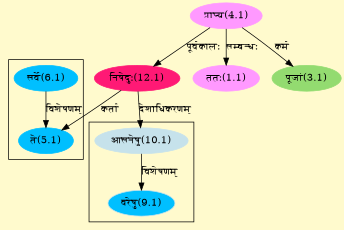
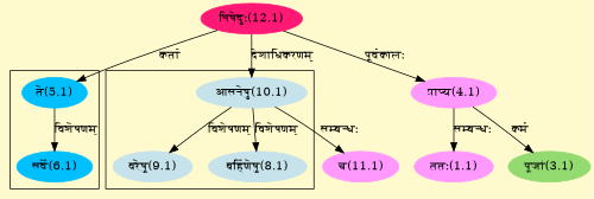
  digraph {
    bgcolor=lemonchiffon1
    compound=true
    rankdir=BT
    node [color="#C6E2EB" style=filled]
    edge [dir=back]
    n1 [color="#00BFFF" label="सर्वे(6.1)"]
    n2 [color="#00BFFF" label="ते(5.1)"]
    n3 [label="आसनेषु(10.1)"]
-   n5 [label="वरेषु(9.1)" fillcolor="#00BFFF"]
+   n4 [label="बर्हिणेषु(8.1)"]
+   n5 [label="वरेषु(9.1)"]
    n6 [color="#FF1975" label="निषेदुः(12.1)"]
    n7 [color="#FF99FF" label="ततः(1.1)"]
    n8 [color="#FF99FF" label="प्राप्य(4.1)"]
    n9 [color="#93DB70" label="पूजां(3.1)"]
+   n10 [color="#FF99FF" label="च(11.1)"]
    subgraph cluster_1 {
      n1
      n2
    }
    subgraph cluster_2 {
      n3
+     n4
      n5
    }
-   n2 -> n1 [label="विशेषणम्"]
+   n1 -> n2 [label="विशेषणम्"]
    n2 -> n6 [label="कर्ता"]
    n3 -> n6 [label="देशाधिकरणम्"]
+   n4 -> n3 [label="विशेषणम्"]
    n5 -> n3 [label="विशेषणम्"]
    n7 -> n8 [label="सम्बन्धः"]
-   n6 -> n8 [label="पूर्वकालः"]
+   n8 -> n6 [label="पूर्वकालः"]
    n9 -> n8 [label="कर्म"]
+   n10 -> n3 [label="सम्बन्धः"]
  }
